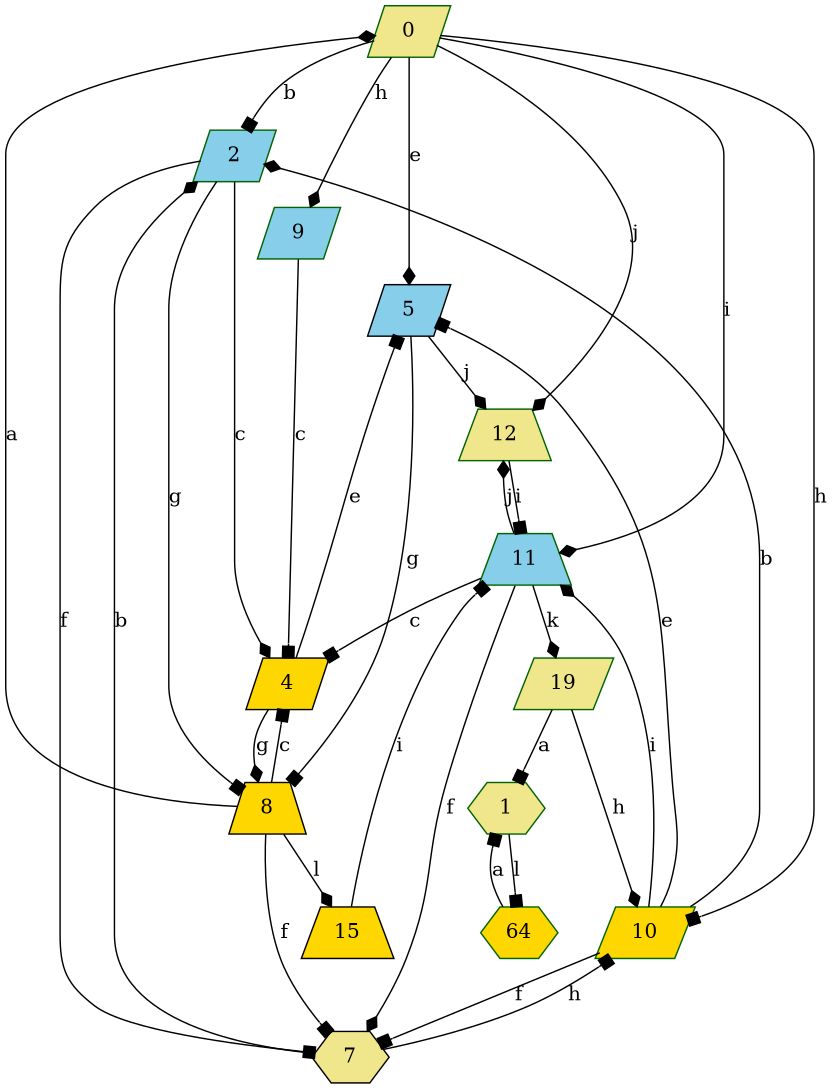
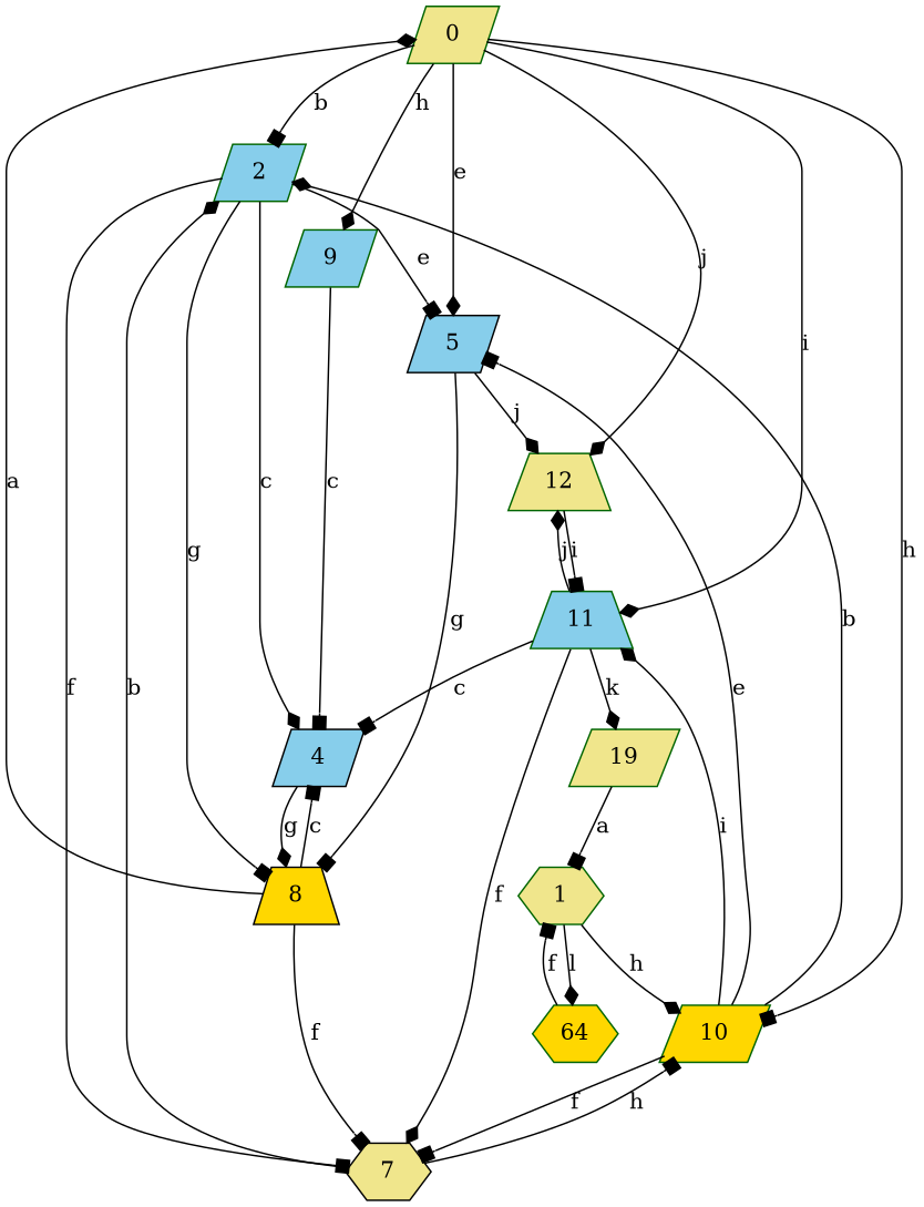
  strict digraph {
    node [color=darkgreen fillcolor=khaki shape=parallelogram style=filled]
    edge [arrowhead=box]
    0
    2 [fillcolor=skyblue]
    5 [color=black fillcolor=skyblue]
    9 [fillcolor=skyblue]
    10 [fillcolor=gold]
    11 [fillcolor=skyblue shape=trapezium]
    12 [shape=trapezium]
-   4 [color=black fillcolor=gold]
+   4 [color=black fillcolor=skyblue]
    7 [color=black shape=hexagon]
    8 [color=black fillcolor=gold shape=trapezium]
    n11 [label=19]
    1 [shape=hexagon]
    n13 [fillcolor=gold label=64 shape=hexagon]
-   15 [color=black fillcolor=gold shape=trapezium]
    0 -> 2 [label=b]
    0 -> 5 [arrowhead=diamond label=e]
    0 -> 9 [arrowhead=diamond label=h]
    0 -> 10 [label=h]
    0 -> 11 [arrowhead=diamond label=i]
    0 -> 12 [arrowhead=diamond label=j]
    2 -> 4 [arrowhead=diamond label=c]
    2 -> 7 [label=f]
    2 -> 8 [label=g]
    5 -> 12 [arrowhead=diamond label=j]
    5 -> 8 [label=g]
    9 -> 4 [label=c]
    10 -> 2 [arrowhead=diamond label=b]
    10 -> 5 [label=e]
    10 -> 11 [arrowhead=diamond label=i]
    10 -> 7 [label=f]
    11 -> 12 [arrowhead=diamond label=j]
    11 -> 4 [label=c]
    11 -> 7 [arrowhead=diamond label=f]
    11 -> n11 [arrowhead=diamond label=k]
    12 -> 11 [label=i]
-   4 -> 5 [label=e]
+   2 -> 5 [label=e]
    4 -> 8 [arrowhead=diamond label=g]
    7 -> 2 [arrowhead=diamond label=b]
    7 -> 10 [label=h]
    8 -> 0 [arrowhead=diamond label=a]
    8 -> 4 [label=c]
    8 -> 7 [label=f]
-   8 -> 15 [arrowhead=diamond label=l]
    n11 -> 1 [label=a]
-   n11 -> 10 [arrowhead=diamond label=h]
-   1 -> n13 [label=l]
-   n13 -> 1 [label=a]
-   15 -> 11 [label=i]
+   1 -> 10 [arrowhead=diamond label=h]
+   1 -> n13 [arrowhead=diamond label=l]
+   n13 -> 1 [label=f]
  }
